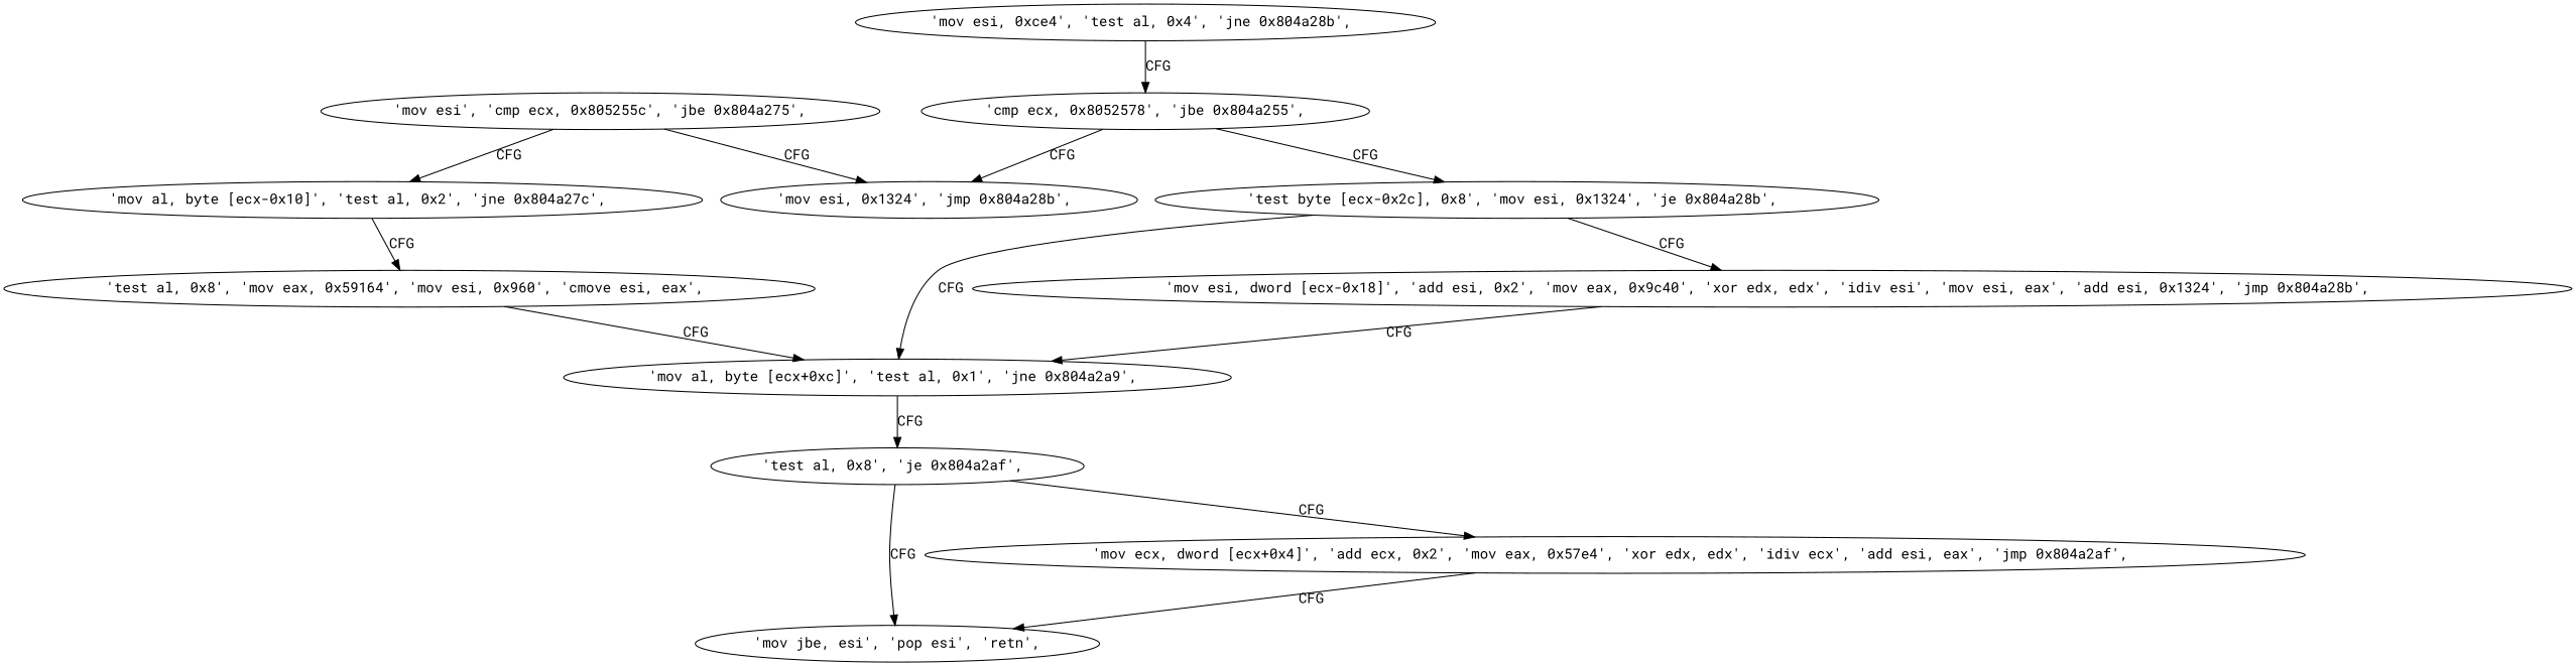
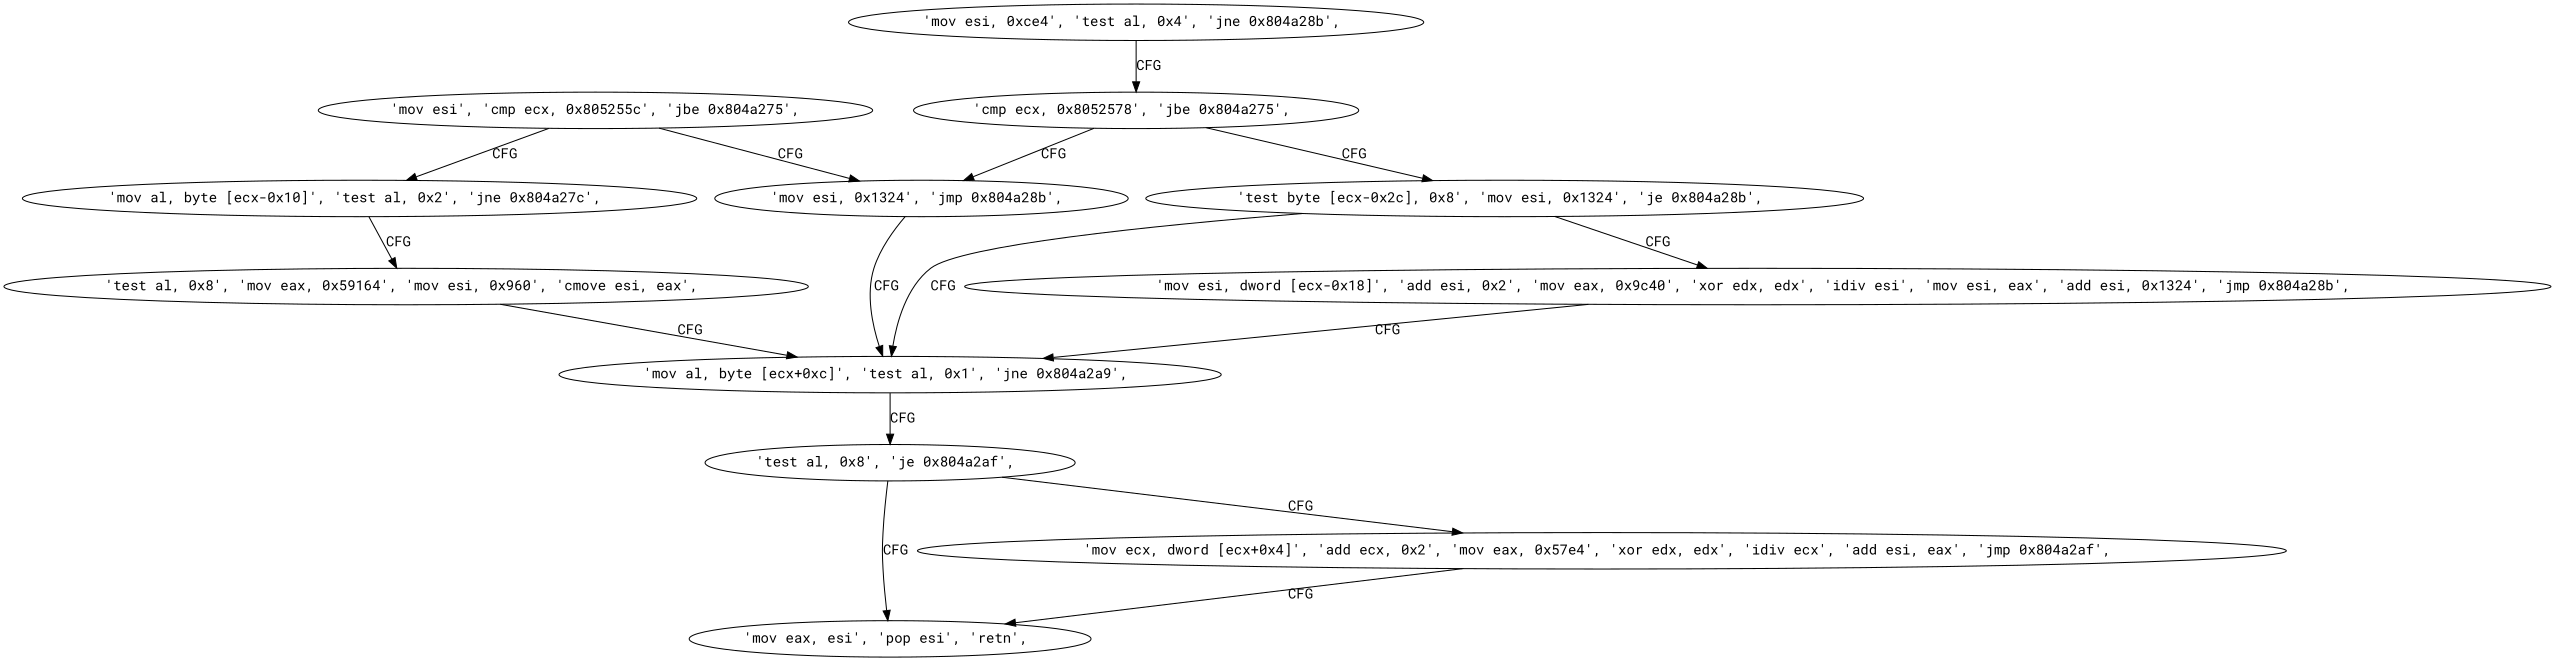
  digraph {
    fontname="Roboto Mono"
    node [fontname="Roboto Mono"]
    edge [fontname="Roboto Mono"]
    n1 [label="'mov esi', 'cmp ecx, 0x805255c', 'jbe 0x804a275',"]
    n2 [label="'mov esi, 0x1324', 'jmp 0x804a28b', "]
    n3 [label="'mov al, byte [ecx-0x10]', 'test al, 0x2', 'jne 0x804a27c', "]
    n4 [label="'mov al, byte [ecx+0xc]', 'test al, 0x1', 'jne 0x804a2a9', "]
    n5 [label="'test al, 0x8', 'mov eax, 0x59164', 'mov esi, 0x960', 'cmove esi, eax', "]
    n6 [label="'test al, 0x8', 'je 0x804a2af', "]
    n7 [label="'mov esi, 0xce4', 'test al, 0x4', 'jne 0x804a28b', "]
-   n8 [label="'cmp ecx, 0x8052578', 'jbe 0x804a255',"]
-   n9 [label="'mov jbe, esi', 'pop esi', 'retn',"]
+   n8 [label="'cmp ecx, 0x8052578', 'jbe 0x804a275', "]
+   n9 [label="'mov eax, esi', 'pop esi', 'retn', "]
    n10 [label="'mov ecx, dword [ecx+0x4]', 'add ecx, 0x2', 'mov eax, 0x57e4', 'xor edx, edx', 'idiv ecx', 'add esi, eax', 'jmp 0x804a2af', "]
    n11 [label="'test byte [ecx-0x2c], 0x8', 'mov esi, 0x1324', 'je 0x804a28b', "]
    n12 [label="'mov esi, dword [ecx-0x18]', 'add esi, 0x2', 'mov eax, 0x9c40', 'xor edx, edx', 'idiv esi', 'mov esi, eax', 'add esi, 0x1324', 'jmp 0x804a28b', "]
    n1 -> n2 [label=CFG]
    n1 -> n3 [label=CFG]
+   n2 -> n4 [label=CFG]
    n3 -> n5 [label=CFG]
    n4 -> n6 [label=CFG]
    n5 -> n4 [label=CFG]
    n6 -> n9 [label=CFG]
    n6 -> n10 [label=CFG]
    n7 -> n8 [label=CFG]
    n8 -> n2 [label=CFG]
    n8 -> n11 [label=CFG]
    n10 -> n9 [label=CFG]
    n11 -> n4 [label=CFG]
    n11 -> n12 [label=CFG]
    n12 -> n4 [label=CFG]
  }
